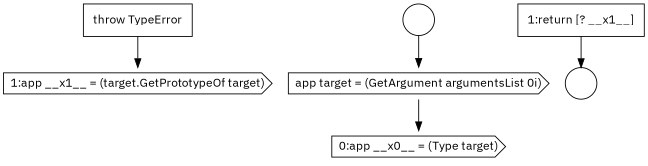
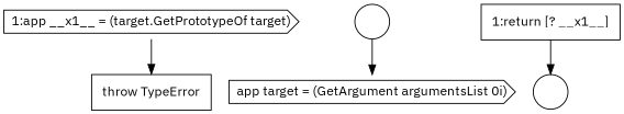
  digraph {
    fontname="IBM Plex Sans"
    node [color=black fillcolor=white fontname="IBM Plex Sans" shape=cds style=filled]
    edge [color=black fontname="IBM Plex Sans"]
    n1 [label=<<font color="black">     <table border="0" cellborder="1" cellspacing="0" cellpadding="10">       <tr><td align="left">throw TypeError</td></tr>     </table>   </font>> margin=0 shape=none]
    n2 [label=<<font color="black">1:app __x1__ = (target.GetPrototypeOf target)</font>>]
-   n3 [label=<<font color="black">0:app __x0__ = (Type target)</font>>]
    n4 [label=<<font color="black">app target = (GetArgument argumentsList 0i)</font>>]
    n5 [label=<<font color="black">     <table border="0" cellborder="1" cellspacing="0" cellpadding="10">       <tr><td align="left">1:return [? __x1__]</td></tr>     </table>   </font>> margin=0 shape=none]
    n6 [label=" " shape=circle]
    n7 [label=" " shape=circle]
-   n1 -> n2
-   n4 -> n3
+   n2 -> n1
    n5 -> n6
    n7 -> n4
  }
